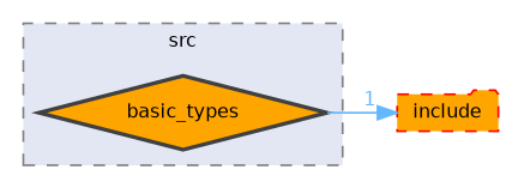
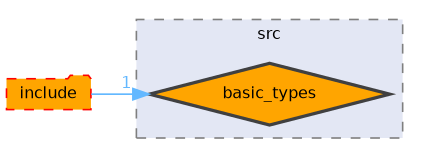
  digraph {
    compound=true
    rankdir=LR
    node [fillcolor=orange fontname=Helvetica fontsize=10]
    n1 [color=grey25 height=0.2 label=basic_types shape=diamond style="filled,bold" width=0.4]
    n2 [color=red height=0.2 label=include shape=folder style="filled,dashed" width=0.4]
    subgraph cluster_1 {
      bgcolor="#e3e7f4"
      fontname=Helvetica
      fontsize=10
      label=src
      pencolor=grey50
      style="filled,dashed"
      n1
    }
-   n1 -> n2 [color=steelblue1 fontcolor=steelblue1 fontname=Helvetica fontsize=10 headlabel=1 labeldistance=1.5 labelfontname=Helvetica labelfontsize=10]
+   n2 -> n1 [color=steelblue1 fontcolor=steelblue1 fontname=Helvetica fontsize=10 headlabel=1 labeldistance=1.5 labelfontname=Helvetica labelfontsize=10]
  }
